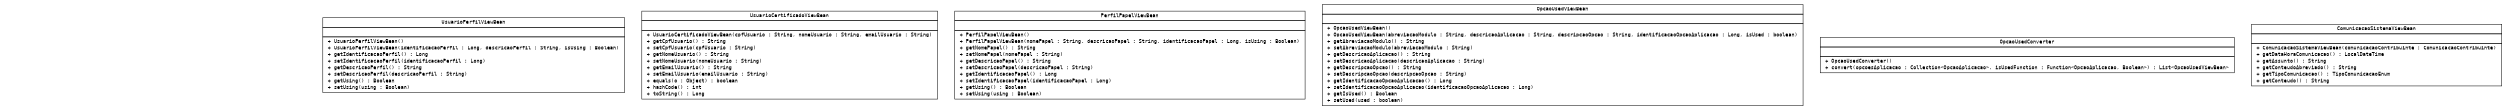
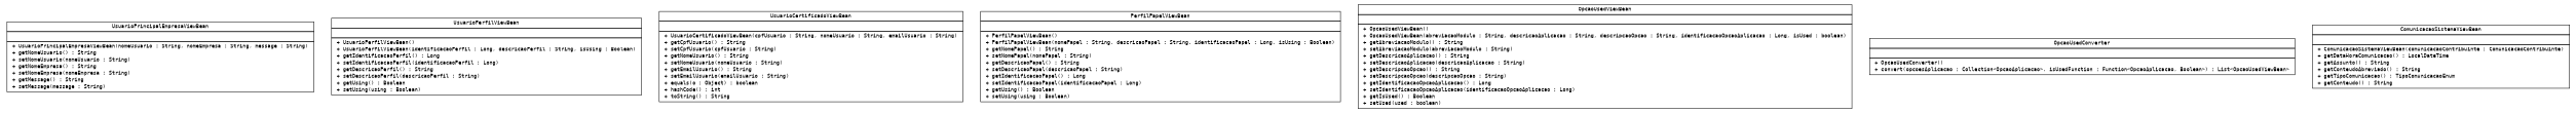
  digraph {
    nodesep=0.25
    ranksep=0.5
    fontname="DejaVu Sans Mono"
    node [fontcolor=black fontname="DejaVu Sans Mono" fontsize=10.0 shape=plaintext]
+   n1 [label=<<table title="br.gov.to.sefaz.seg.managedbean.viewbean.UsuarioPrincipalEmpresaViewBean" border="0" cellborder="1" cellspacing="0" cellpadding="2" port="p" href="./UsuarioPrincipalEmpresaViewBean.html"> 		<tr><td><table border="0" cellspacing="0" cellpadding="1"> <tr><td align="center" balign="center"> UsuarioPrincipalEmpresaViewBean </td></tr> 		</table></td></tr> 		<tr><td><table border="0" cellspacing="0" cellpadding="1"> <tr><td align="left" balign="left">  </td></tr> 		</table></td></tr> 		<tr><td><table border="0" cellspacing="0" cellpadding="1"> <tr><td align="left" balign="left"> + UsuarioPrincipalEmpresaViewBean(nomeUsuario : String, nomeEmpresa : String, message : String) </td></tr> <tr><td align="left" balign="left"> + getNomeUsuario() : String </td></tr> <tr><td align="left" balign="left"> + setNomeUsuario(nomeUsuario : String) </td></tr> <tr><td align="left" balign="left"> + getNomeEmpresa() : String </td></tr> <tr><td align="left" balign="left"> + setNomeEmpresa(nomeEmpresa : String) </td></tr> <tr><td align="left" balign="left"> + getMessage() : String </td></tr> <tr><td align="left" balign="left"> + setMessage(message : String) </td></tr> 		</table></td></tr> 		</table>>]
    n2 [label=<<table title="br.gov.to.sefaz.seg.managedbean.viewbean.UsuarioPerfilViewBean" border="0" cellborder="1" cellspacing="0" cellpadding="2" port="p" href="./UsuarioPerfilViewBean.html"> 		<tr><td><table border="0" cellspacing="0" cellpadding="1"> <tr><td align="center" balign="center"> UsuarioPerfilViewBean </td></tr> 		</table></td></tr> 		<tr><td><table border="0" cellspacing="0" cellpadding="1"> <tr><td align="left" balign="left">  </td></tr> 		</table></td></tr> 		<tr><td><table border="0" cellspacing="0" cellpadding="1"> <tr><td align="left" balign="left"> + UsuarioPerfilViewBean() </td></tr> <tr><td align="left" balign="left"> + UsuarioPerfilViewBean(identificacaoPerfil : Long, descricaoPerfil : String, isUsing : Boolean) </td></tr> <tr><td align="left" balign="left"> + getIdentificacaoPerfil() : Long </td></tr> <tr><td align="left" balign="left"> + setIdentificacaoPerfil(identificacaoPerfil : Long) </td></tr> <tr><td align="left" balign="left"> + getDescricaoPerfil() : String </td></tr> <tr><td align="left" balign="left"> + setDescricaoPerfil(descricaoPerfil : String) </td></tr> <tr><td align="left" balign="left"> + getUsing() : Boolean </td></tr> <tr><td align="left" balign="left"> + setUsing(using : Boolean) </td></tr> 		</table></td></tr> 		</table>>]
-   n3 [label=<<table title="br.gov.to.sefaz.seg.managedbean.viewbean.UsuarioCertificadoViewBean" border="0" cellborder="1" cellspacing="0" cellpadding="2" port="p" href="./UsuarioCertificadoViewBean.html"> 		<tr><td><table border="0" cellspacing="0" cellpadding="1"> <tr><td align="center" balign="center"> UsuarioCertificadoViewBean </td></tr> 		</table></td></tr> 		<tr><td><table border="0" cellspacing="0" cellpadding="1"> <tr><td align="left" balign="left">  </td></tr> 		</table></td></tr> 		<tr><td><table border="0" cellspacing="0" cellpadding="1"> <tr><td align="left" balign="left"> + UsuarioCertificadoViewBean(cpfUsuario : String, nomeUsuario : String, emailUsuario : String) </td></tr> <tr><td align="left" balign="left"> + getCpfUsuario() : String </td></tr> <tr><td align="left" balign="left"> + setCpfUsuario(cpfUsuario : String) </td></tr> <tr><td align="left" balign="left"> + getNomeUsuario() : String </td></tr> <tr><td align="left" balign="left"> + setNomeUsuario(nomeUsuario : String) </td></tr> <tr><td align="left" balign="left"> + getEmailUsuario() : String </td></tr> <tr><td align="left" balign="left"> + setEmailUsuario(emailUsuario : String) </td></tr> <tr><td align="left" balign="left"> + equals(o : Object) : boolean </td></tr> <tr><td align="left" balign="left"> + hashCode() : int </td></tr> <tr><td align="left" balign="left"> + toString() : Long </td></tr> 		</table></td></tr> 		</table>>]
+   n3 [label=<<table title="br.gov.to.sefaz.seg.managedbean.viewbean.UsuarioCertificadoViewBean" border="0" cellborder="1" cellspacing="0" cellpadding="2" port="p" href="./UsuarioCertificadoViewBean.html"> 		<tr><td><table border="0" cellspacing="0" cellpadding="1"> <tr><td align="center" balign="center"> UsuarioCertificadoViewBean </td></tr> 		</table></td></tr> 		<tr><td><table border="0" cellspacing="0" cellpadding="1"> <tr><td align="left" balign="left">  </td></tr> 		</table></td></tr> 		<tr><td><table border="0" cellspacing="0" cellpadding="1"> <tr><td align="left" balign="left"> + UsuarioCertificadoViewBean(cpfUsuario : String, nomeUsuario : String, emailUsuario : String) </td></tr> <tr><td align="left" balign="left"> + getCpfUsuario() : String </td></tr> <tr><td align="left" balign="left"> + setCpfUsuario(cpfUsuario : String) </td></tr> <tr><td align="left" balign="left"> + getNomeUsuario() : String </td></tr> <tr><td align="left" balign="left"> + setNomeUsuario(nomeUsuario : String) </td></tr> <tr><td align="left" balign="left"> + getEmailUsuario() : String </td></tr> <tr><td align="left" balign="left"> + setEmailUsuario(emailUsuario : String) </td></tr> <tr><td align="left" balign="left"> + equals(o : Object) : boolean </td></tr> <tr><td align="left" balign="left"> + hashCode() : int </td></tr> <tr><td align="left" balign="left"> + toString() : String </td></tr> 		</table></td></tr> 		</table>>]
    n4 [label=<<table title="br.gov.to.sefaz.seg.managedbean.viewbean.PerfilPapelViewBean" border="0" cellborder="1" cellspacing="0" cellpadding="2" port="p" href="./PerfilPapelViewBean.html"> 		<tr><td><table border="0" cellspacing="0" cellpadding="1"> <tr><td align="center" balign="center"> PerfilPapelViewBean </td></tr> 		</table></td></tr> 		<tr><td><table border="0" cellspacing="0" cellpadding="1"> <tr><td align="left" balign="left">  </td></tr> 		</table></td></tr> 		<tr><td><table border="0" cellspacing="0" cellpadding="1"> <tr><td align="left" balign="left"> + PerfilPapelViewBean() </td></tr> <tr><td align="left" balign="left"> + PerfilPapelViewBean(nomePapel : String, descricaoPapel : String, identificacaoPapel : Long, isUsing : Boolean) </td></tr> <tr><td align="left" balign="left"> + getNomePapel() : String </td></tr> <tr><td align="left" balign="left"> + setNomePapel(nomePapel : String) </td></tr> <tr><td align="left" balign="left"> + getDescricaoPapel() : String </td></tr> <tr><td align="left" balign="left"> + setDescricaoPapel(descricaoPapel : String) </td></tr> <tr><td align="left" balign="left"> + getIdentificacaoPapel() : Long </td></tr> <tr><td align="left" balign="left"> + setIdentificacaoPapel(identificacaoPapel : Long) </td></tr> <tr><td align="left" balign="left"> + getUsing() : Boolean </td></tr> <tr><td align="left" balign="left"> + setUsing(using : Boolean) </td></tr> 		</table></td></tr> 		</table>>]
    n5 [label=<<table title="br.gov.to.sefaz.seg.managedbean.viewbean.OpcaoUsedViewBean" border="0" cellborder="1" cellspacing="0" cellpadding="2" port="p" href="./OpcaoUsedViewBean.html"> 		<tr><td><table border="0" cellspacing="0" cellpadding="1"> <tr><td align="center" balign="center"> OpcaoUsedViewBean </td></tr> 		</table></td></tr> 		<tr><td><table border="0" cellspacing="0" cellpadding="1"> <tr><td align="left" balign="left">  </td></tr> 		</table></td></tr> 		<tr><td><table border="0" cellspacing="0" cellpadding="1"> <tr><td align="left" balign="left"> + OpcaoUsedViewBean() </td></tr> <tr><td align="left" balign="left"> + OpcaoUsedViewBean(abreviacaoModulo : String, descricaoAplicacao : String, descripcaoOpcao : String, identificacaoOpcaoAplicacao : Long, isUsed : boolean) </td></tr> <tr><td align="left" balign="left"> + getAbreviacaoModulo() : String </td></tr> <tr><td align="left" balign="left"> + setAbreviacaoModulo(abreviacaoModulo : String) </td></tr> <tr><td align="left" balign="left"> + getDescricaoAplicacao() : String </td></tr> <tr><td align="left" balign="left"> + setDescricaoAplicacao(descricaoAplicacao : String) </td></tr> <tr><td align="left" balign="left"> + getDescripcaoOpcao() : String </td></tr> <tr><td align="left" balign="left"> + setDescripcaoOpcao(descripcaoOpcao : String) </td></tr> <tr><td align="left" balign="left"> + getIdentificacaoOpcaoAplicacao() : Long </td></tr> <tr><td align="left" balign="left"> + setIdentificacaoOpcaoAplicacao(identificacaoOpcaoAplicacao : Long) </td></tr> <tr><td align="left" balign="left"> + getIsUsed() : Boolean </td></tr> <tr><td align="left" balign="left"> + setUsed(used : boolean) </td></tr> 		</table></td></tr> 		</table>>]
    n6 [label=<<table title="br.gov.to.sefaz.seg.managedbean.viewbean.OpcaoUsedConverter" border="0" cellborder="1" cellspacing="0" cellpadding="2" port="p" href="./OpcaoUsedConverter.html"> 		<tr><td><table border="0" cellspacing="0" cellpadding="1"> <tr><td align="center" balign="center"> OpcaoUsedConverter </td></tr> 		</table></td></tr> 		<tr><td><table border="0" cellspacing="0" cellpadding="1"> <tr><td align="left" balign="left">  </td></tr> 		</table></td></tr> 		<tr><td><table border="0" cellspacing="0" cellpadding="1"> <tr><td align="left" balign="left"> + OpcaoUsedConverter() </td></tr> <tr><td align="left" balign="left"> + convert(opcoesAplicacao : Collection&lt;OpcaoAplicacao&gt;, isUsedFunction : Function&lt;OpcaoAplicacao, Boolean&gt;) : List&lt;OpcaoUsedViewBean&gt; </td></tr> 		</table></td></tr> 		</table>>]
    n7 [label=<<table title="br.gov.to.sefaz.seg.managedbean.viewbean.ComunicacaoSistemaViewBean" border="0" cellborder="1" cellspacing="0" cellpadding="2" port="p" href="./ComunicacaoSistemaViewBean.html"> 		<tr><td><table border="0" cellspacing="0" cellpadding="1"> <tr><td align="center" balign="center"> ComunicacaoSistemaViewBean </td></tr> 		</table></td></tr> 		<tr><td><table border="0" cellspacing="0" cellpadding="1"> <tr><td align="left" balign="left">  </td></tr> 		</table></td></tr> 		<tr><td><table border="0" cellspacing="0" cellpadding="1"> <tr><td align="left" balign="left"> + ComunicacaoSistemaViewBean(comunicacaoContribuinte : ComunicacaoContribuinte) </td></tr> <tr><td align="left" balign="left"> + getDataHoraComunicacao() : LocalDateTime </td></tr> <tr><td align="left" balign="left"> + getAssunto() : String </td></tr> <tr><td align="left" balign="left"> + getConteudoAbreviado() : String </td></tr> <tr><td align="left" balign="left"> + getTipoComunicacao() : TipoComunicacaoEnum </td></tr> <tr><td align="left" balign="left"> + getConteudo() : String </td></tr> 		</table></td></tr> 		</table>>]
  }
